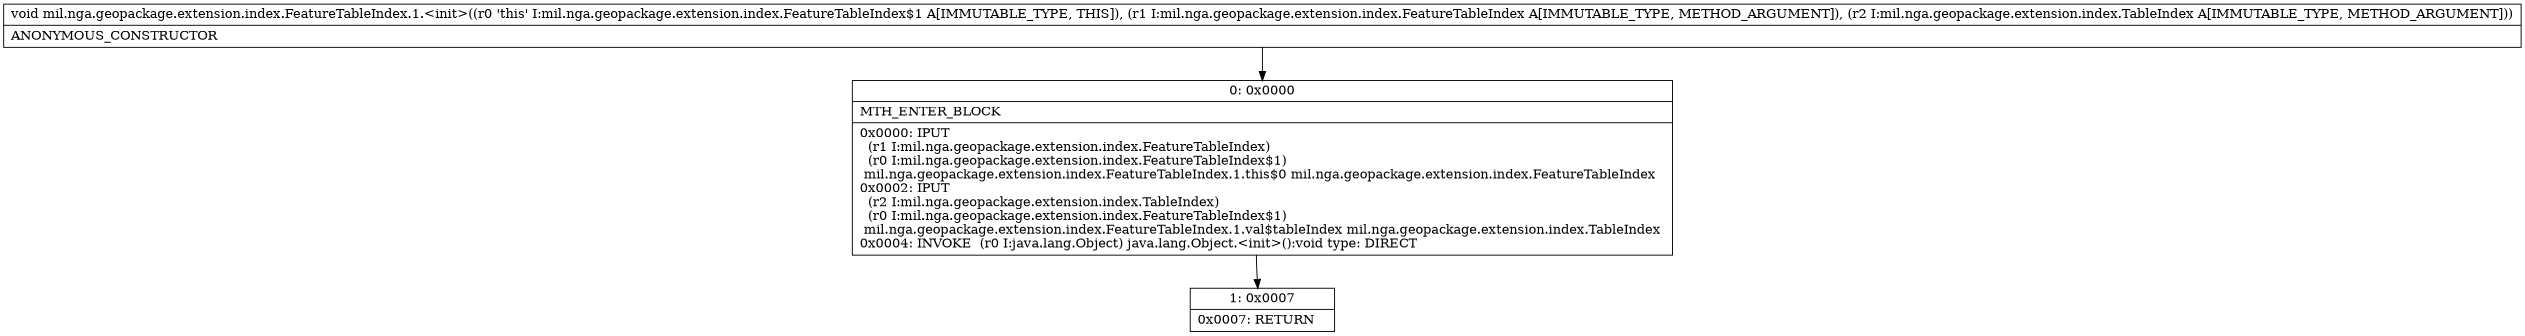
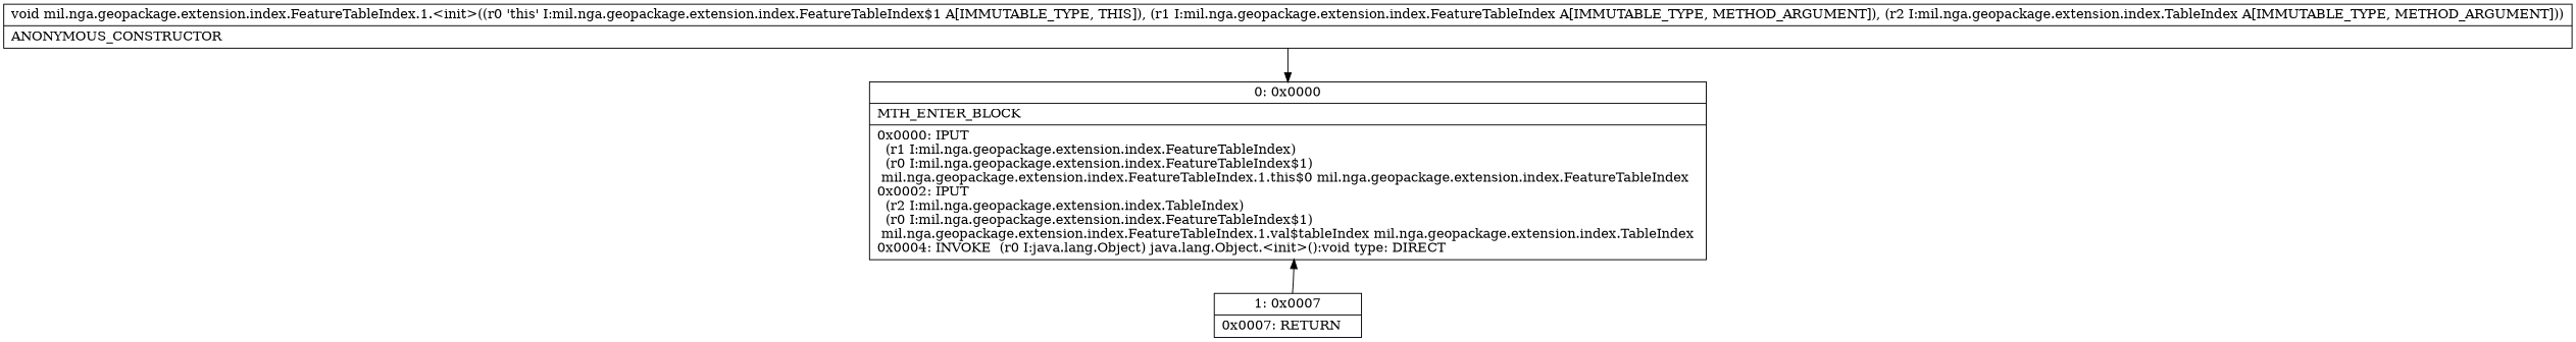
  digraph {
    node [shape=record]
    n1 [label="{0\:\ 0x0000|MTH_ENTER_BLOCK\l|0x0000: IPUT  \l  (r1 I:mil.nga.geopackage.extension.index.FeatureTableIndex)\l  (r0 I:mil.nga.geopackage.extension.index.FeatureTableIndex$1)\l mil.nga.geopackage.extension.index.FeatureTableIndex.1.this$0 mil.nga.geopackage.extension.index.FeatureTableIndex \l0x0002: IPUT  \l  (r2 I:mil.nga.geopackage.extension.index.TableIndex)\l  (r0 I:mil.nga.geopackage.extension.index.FeatureTableIndex$1)\l mil.nga.geopackage.extension.index.FeatureTableIndex.1.val$tableIndex mil.nga.geopackage.extension.index.TableIndex \l0x0004: INVOKE  (r0 I:java.lang.Object) java.lang.Object.\<init\>():void type: DIRECT \l}"]
    n2 [label="{1\:\ 0x0007|0x0007: RETURN   \l}"]
    n3 [label="{void mil.nga.geopackage.extension.index.FeatureTableIndex.1.\<init\>((r0 'this' I:mil.nga.geopackage.extension.index.FeatureTableIndex$1 A[IMMUTABLE_TYPE, THIS]), (r1 I:mil.nga.geopackage.extension.index.FeatureTableIndex A[IMMUTABLE_TYPE, METHOD_ARGUMENT]), (r2 I:mil.nga.geopackage.extension.index.TableIndex A[IMMUTABLE_TYPE, METHOD_ARGUMENT]))  | ANONYMOUS_CONSTRUCTOR\l}"]
-   n1 -> n2
+   n2 -> n1
    n3 -> n1
  }
